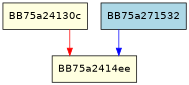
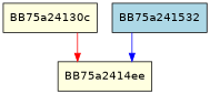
  digraph {
    fontname="DejaVu Sans"
    splines=ortho
    node [fillcolor=lightyellow fontname="DejaVu Sans" shape=box style=filled]
    edge [fontname="DejaVu Sans"]
    BB75a24130c
    BB75a2414ee
-   BB75a241532 [fillcolor=lightblue label=BB75a271532]
+   BB75a241532 [fillcolor=lightblue]
    BB75a24130c -> BB75a2414ee [color=red]
    BB75a241532 -> BB75a2414ee [color=blue]
  }
